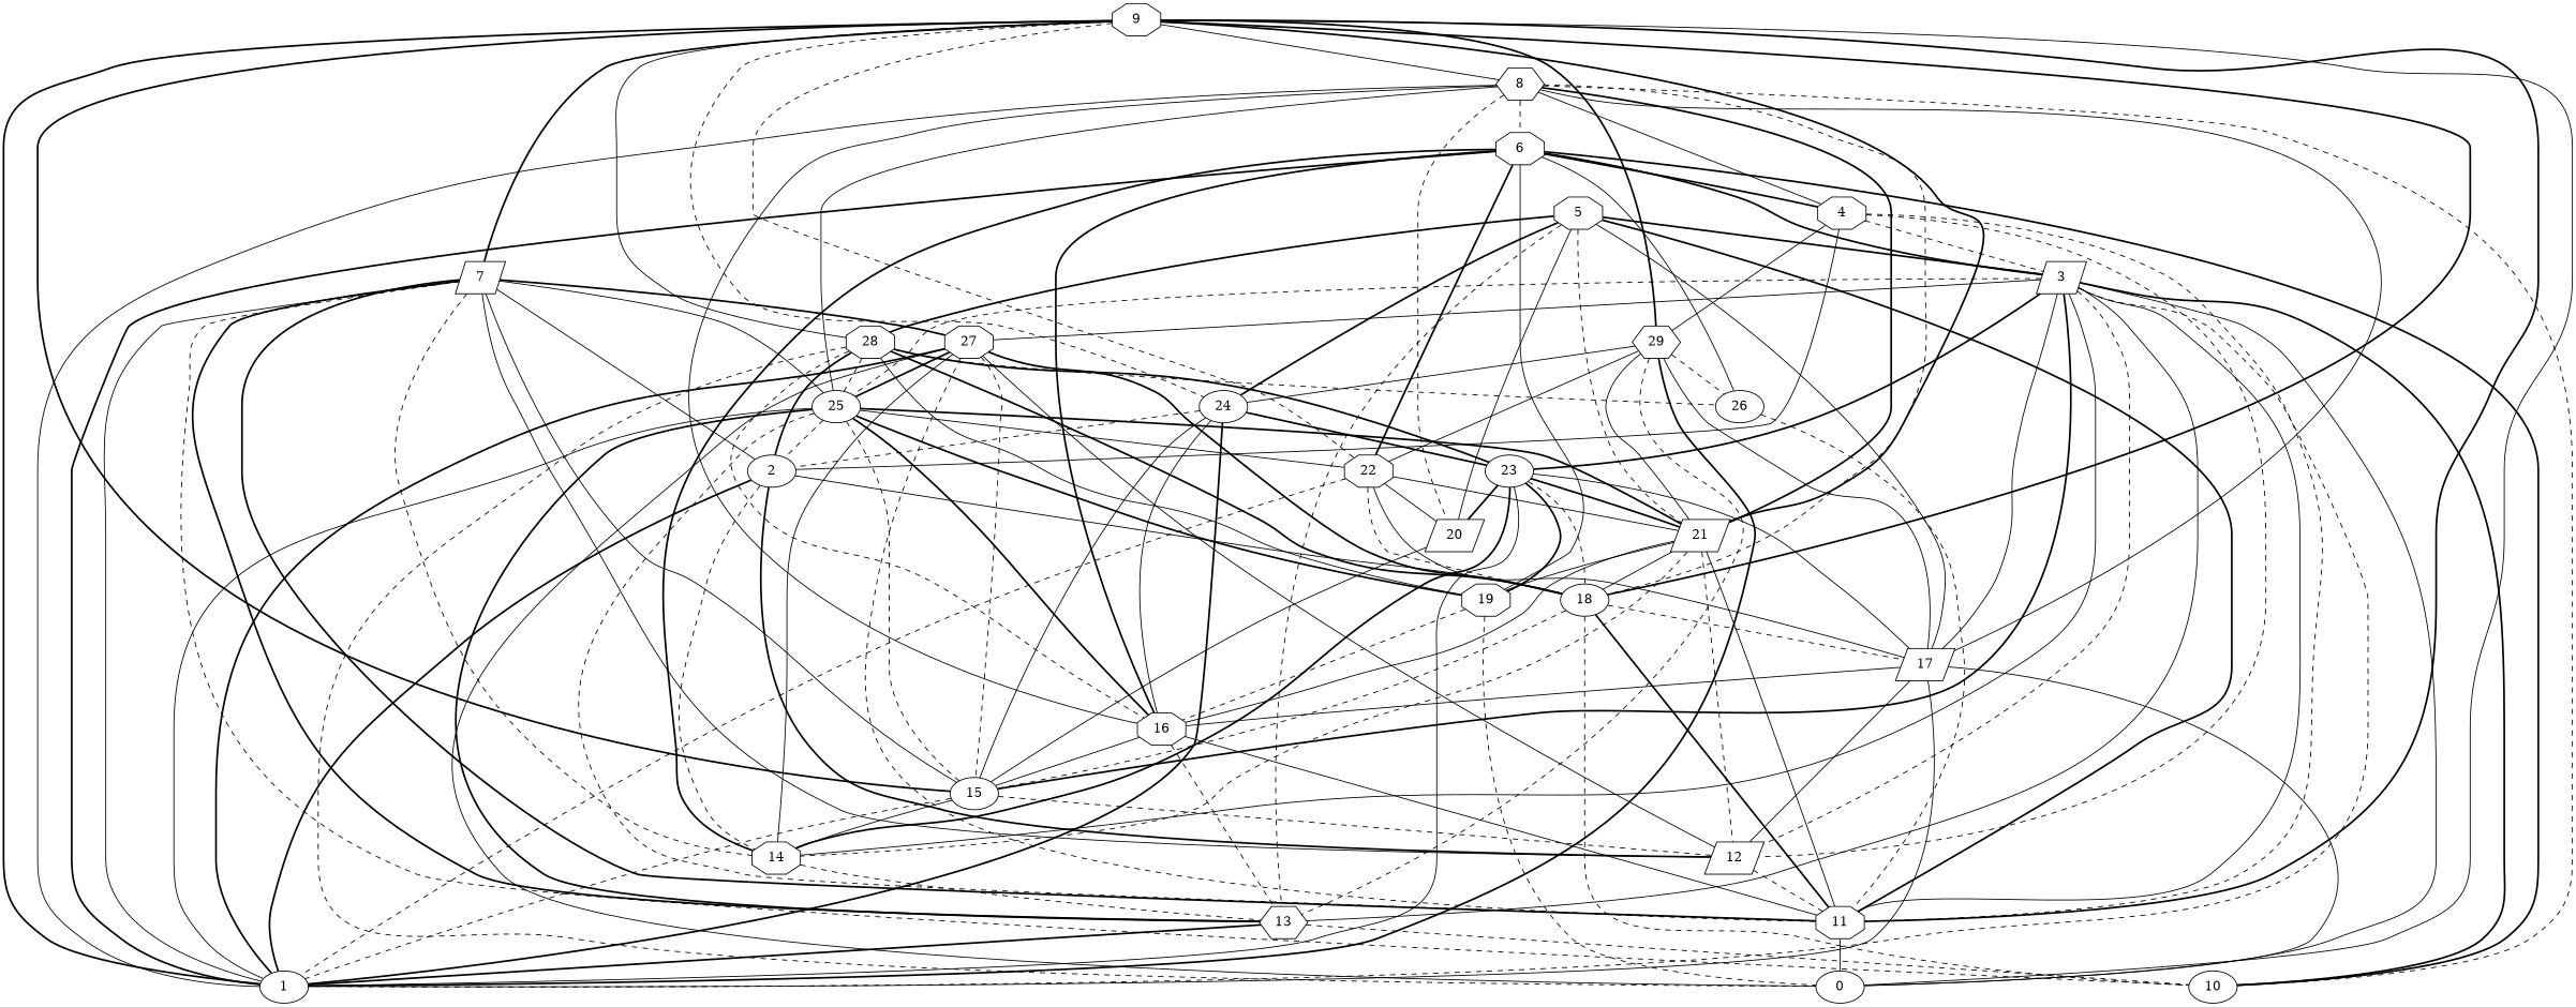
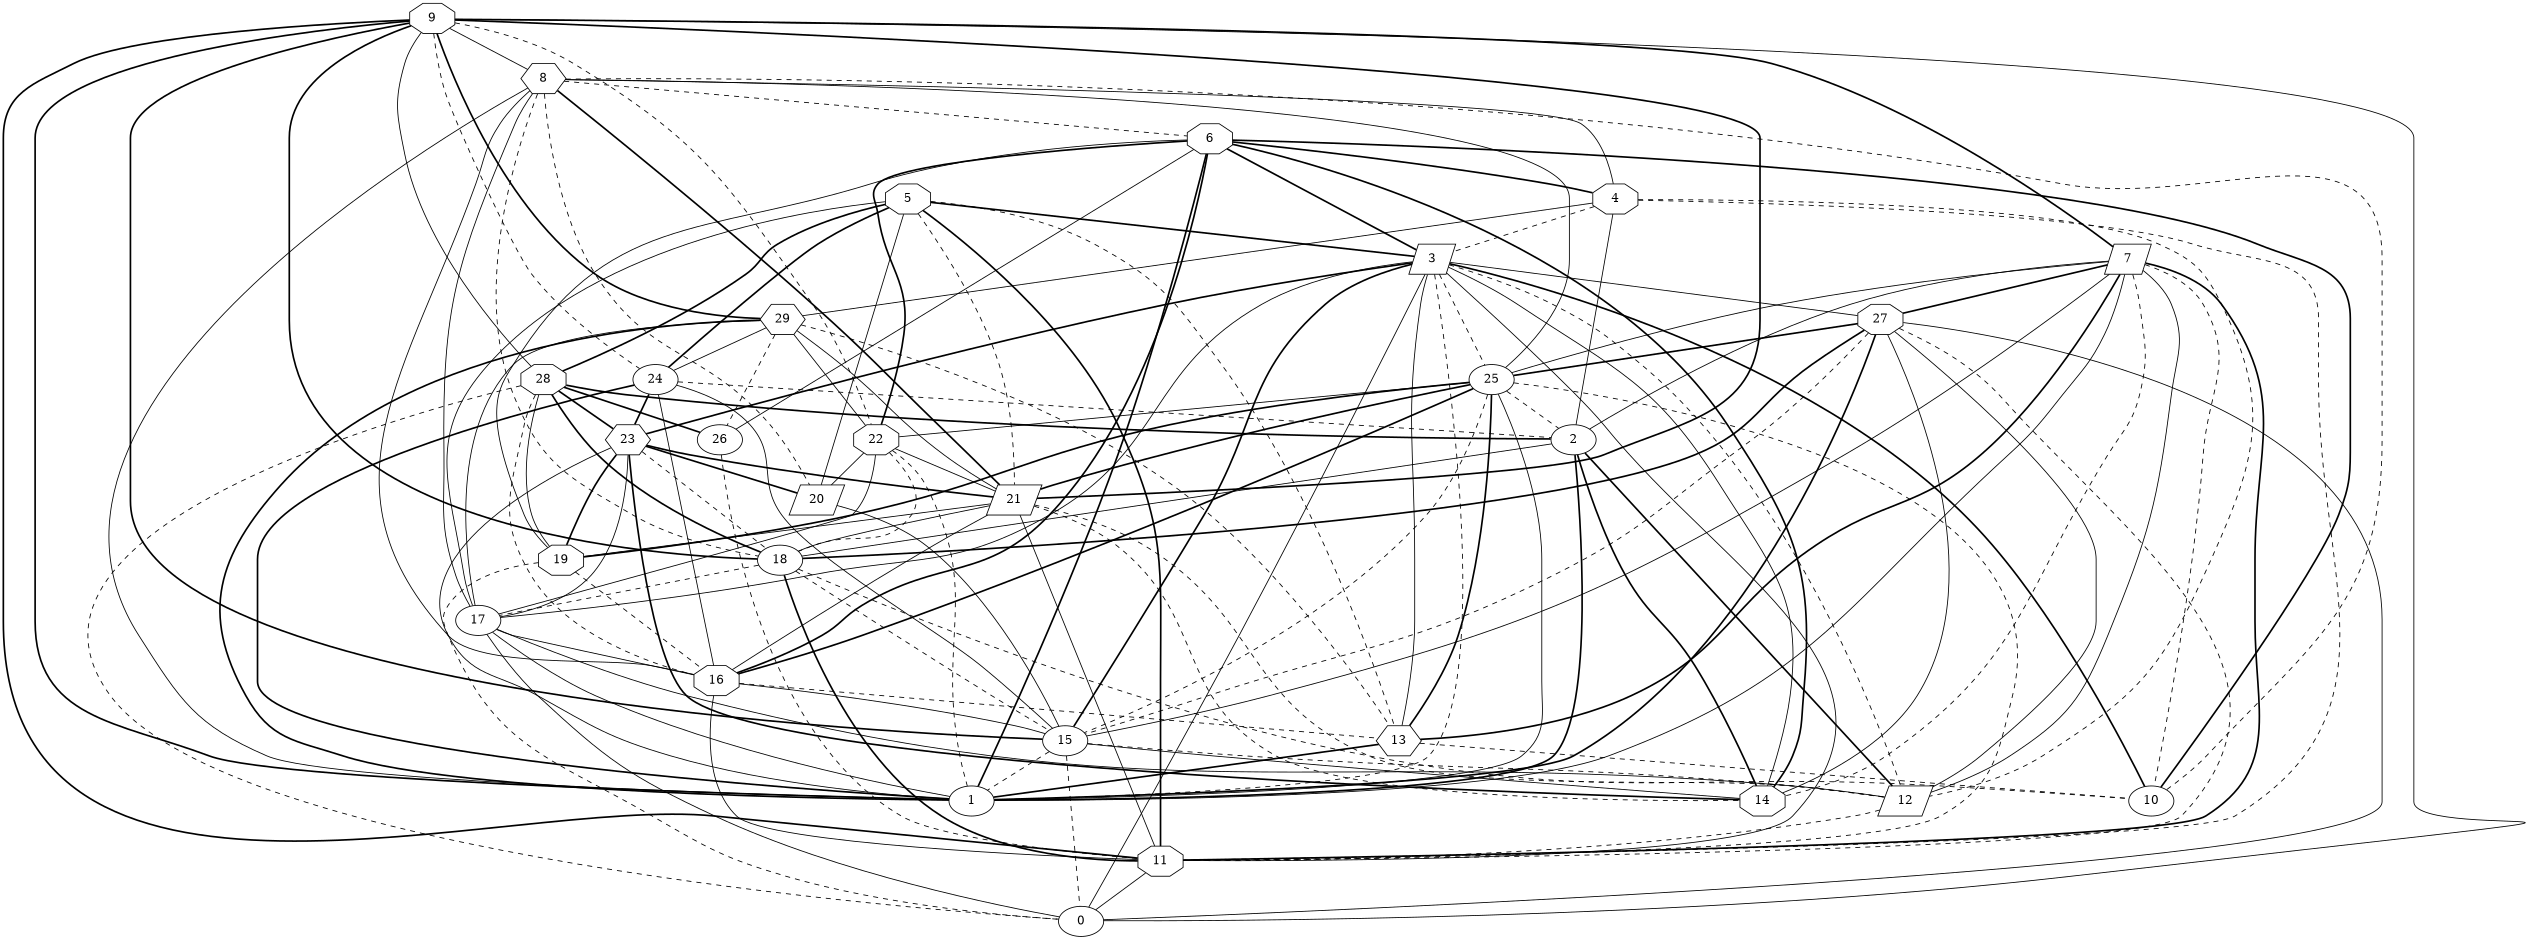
  digraph {
    node [shape=octagon]
    edge [color=black dir=none style=solid]
    27
    12 [shape=parallelogram]
    14
    15 [shape=ellipse]
    0 [shape=ellipse]
    18 [shape=ellipse]
    1 [shape=ellipse]
    25 [shape=ellipse]
    11
    13 [shape=hexagon]
    10 [shape=ellipse]
-   17 [shape=parallelogram]
+   17 [shape=ellipse]
    7 [shape=parallelogram]
    2 [shape=ellipse]
    21 [shape=parallelogram]
    22
    16
    19
    29 [shape=hexagon]
    24 [shape=ellipse]
    26 [shape=ellipse]
-   23 [shape=ellipse]
+   23 [shape=hexagon]
    20 [shape=parallelogram]
    9
    28
    8 [shape=hexagon]
    5
    3 [shape=parallelogram]
    4
    6
    subgraph sub_1 {
      27
      12
      14
      15
      0
      18
      1
      25
      11
      13
      10
      17
      7
      2
      21
      22
      16
      19
      29
      24
      26
      23
      20
      9
      28
      8
      5
      3
      4
      6
    }
    27 -> 12
    27 -> 14
    27 -> 15 [style=dashed]
    27 -> 0
    27 -> 18 [style=bold]
    27 -> 1 [style=bold]
    27 -> 25 [style=bold]
    27 -> 11 [style=dashed]
    12 -> 11 [style=dashed]
-   14 -> 13 [style=dashed]
    15 -> 12 [style=dashed]
    15 -> 14
+   15 -> 0 [style=dashed]
    15 -> 1 [style=dashed]
    18 -> 15 [style=dashed]
    18 -> 11 [style=bold]
    18 -> 10 [style=dashed]
    18 -> 17 [style=dashed]
    25 -> 15 [style=dashed]
    25 -> 1
    25 -> 11 [style=dashed]
    25 -> 13 [style=bold]
    25 -> 2 [style=dashed]
    25 -> 21 [style=bold]
    25 -> 22
    25 -> 16 [style=bold]
    25 -> 19 [style=bold]
    11 -> 0
    13 -> 1 [style=bold]
    13 -> 10 [style=dashed]
    17 -> 12
    17 -> 0
    17 -> 1
    17 -> 16
    7 -> 27 [style=bold]
    7 -> 12
    7 -> 14 [style=dashed]
    7 -> 15
    7 -> 1
    7 -> 25
    7 -> 11 [style=bold]
    7 -> 13 [style=bold]
    7 -> 10 [style=dashed]
    7 -> 2
    2 -> 12 [style=bold]
-   2 -> 14 [style=dashed]
+   2 -> 14 [style=bold]
    2 -> 18
    2 -> 1 [style=bold]
    21 -> 12 [style=dashed]
    21 -> 14 [style=dashed]
    21 -> 18
    21 -> 11
    21 -> 16
    21 -> 19
    22 -> 18 [style=dashed]
    22 -> 1 [style=dashed]
    22 -> 17
    22 -> 21
    22 -> 20
    16 -> 15
    16 -> 11
    16 -> 13 [style=dashed]
    19 -> 0 [style=dashed]
    19 -> 16 [style=dashed]
    29 -> 1 [style=bold]
    29 -> 13 [style=dashed]
    29 -> 17
    29 -> 21
    29 -> 22
    29 -> 24
    29 -> 26 [style=dashed]
    24 -> 15
    24 -> 1 [style=bold]
    24 -> 2 [style=dashed]
    24 -> 16
    24 -> 23 [style=bold]
    26 -> 11 [style=dashed]
    23 -> 14 [style=bold]
    23 -> 18 [style=dashed]
    23 -> 1
    23 -> 17
    23 -> 21 [style=bold]
    23 -> 19 [style=bold]
    23 -> 20 [style=bold]
    20 -> 15
    9 -> 15 [style=bold]
    9 -> 0
    9 -> 18 [style=bold]
    9 -> 1 [style=bold]
    9 -> 11 [style=bold]
    9 -> 7 [style=bold]
    9 -> 21 [style=bold]
    9 -> 22 [style=dashed]
    9 -> 29 [style=bold]
    9 -> 24 [style=dashed]
    9 -> 28
    9 -> 8
    28 -> 0 [style=dashed]
    28 -> 18 [style=bold]
-   28 -> 25 [style=dashed]
    28 -> 2 [style=bold]
    28 -> 16 [style=dashed]
    28 -> 19
-   28 -> 26 [style=dashed]
+   28 -> 26 [style=bold]
    28 -> 23 [style=bold]
    8 -> 18 [style=dashed]
    8 -> 1
    8 -> 25
    8 -> 10 [style=dashed]
    8 -> 17
    8 -> 21 [style=bold]
    8 -> 16
    8 -> 20 [style=dashed]
    8 -> 4
    8 -> 6 [style=dashed]
    5 -> 11 [style=bold]
    5 -> 13 [style=dashed]
    5 -> 17
    5 -> 21 [style=dashed]
    5 -> 24 [style=bold]
    5 -> 20
    5 -> 28 [style=bold]
    5 -> 3 [style=bold]
    3 -> 27
    3 -> 12 [style=dashed]
    3 -> 14
    3 -> 15 [style=bold]
    3 -> 0
    3 -> 1 [style=dashed]
    3 -> 25 [style=dashed]
    3 -> 11
    3 -> 13
    3 -> 10 [style=bold]
    3 -> 17
    3 -> 23 [style=bold]
    4 -> 12 [style=dashed]
    4 -> 11 [style=dashed]
    4 -> 2
    4 -> 29
    4 -> 3 [style=dashed]
    6 -> 14 [style=bold]
    6 -> 1 [style=bold]
    6 -> 10 [style=bold]
    6 -> 22 [style=bold]
    6 -> 16 [style=bold]
    6 -> 19
    6 -> 26
    6 -> 3 [style=bold]
    6 -> 4 [style=bold]
  }
